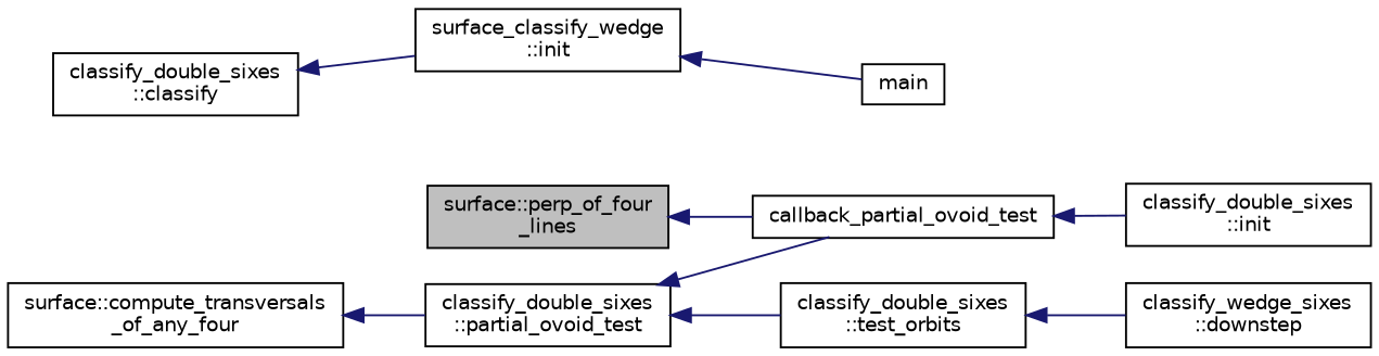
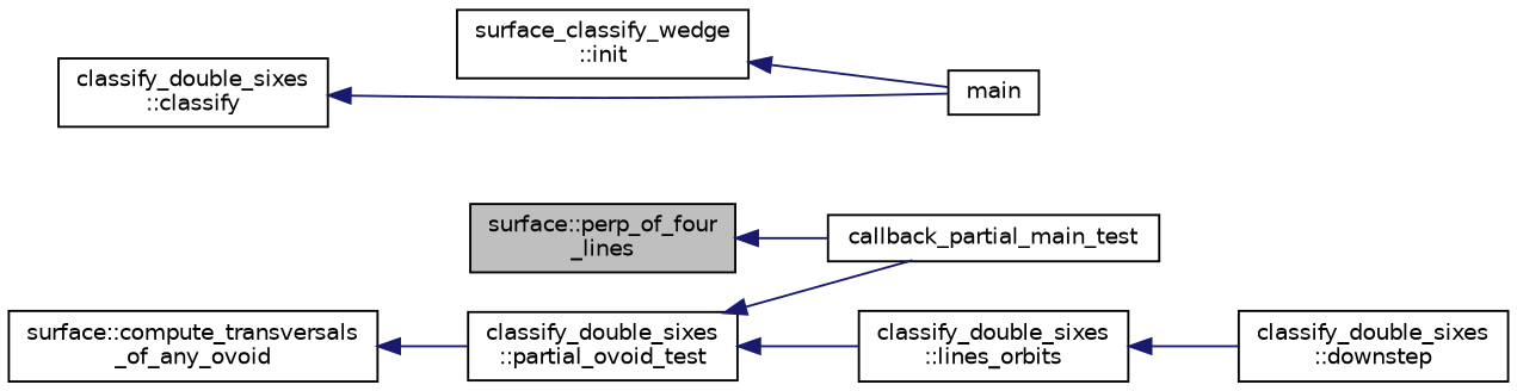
  digraph {
    rankdir=LR
    node [color=black fillcolor=white fontname=Helvetica fontsize=10 shape=record style=filled]
    edge [color=midnightblue dir=back fontname=Helvetica fontsize=10 labelfontname=Helvetica labelfontsize=10 style=solid]
    n1 [fillcolor=grey75 fontcolor=black height=0.2 label="surface::perp_of_four\l_lines" width=0.4]
-   n2 [height=0.2 label=callback_partial_ovoid_test width=0.4]
-   n3 [height=0.2 label="surface::compute_transversals\l_of_any_four" width=0.4]
+   n2 [height=0.2 label=callback_partial_main_test width=0.4]
+   n3 [height=0.2 label="surface::compute_transversals\l_of_any_ovoid" width=0.4]
    n4 [height=0.2 label="classify_double_sixes\l::partial_ovoid_test" width=0.4]
-   n5 [height=0.2 label="classify_double_sixes\l::test_orbits" width=0.4]
-   n6 [height=0.2 label="classify_double_sixes\l::init" width=0.4]
-   n7 [height=0.2 label="classify_wedge_sixes\l::downstep" width=0.4]
+   n5 [height=0.2 label="classify_double_sixes\l::lines_orbits" width=0.4]
+   n7 [height=0.2 label="classify_double_sixes\l::downstep" width=0.4]
    n8 [height=0.2 label="surface_classify_wedge\l::init" width=0.4]
    n9 [height=0.2 label=main width=0.4]
    n10 [height=0.2 label="classify_double_sixes\l::classify" width=0.4]
    n1 -> n2
-   n2 -> n6
    n3 -> n4
    n4 -> n2
    n4 -> n5
    n5 -> n7
    n8 -> n9
-   n10 -> n8
+   n10 -> n9
  }
